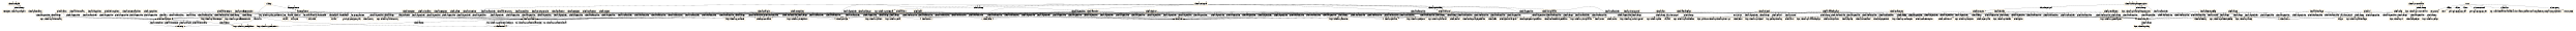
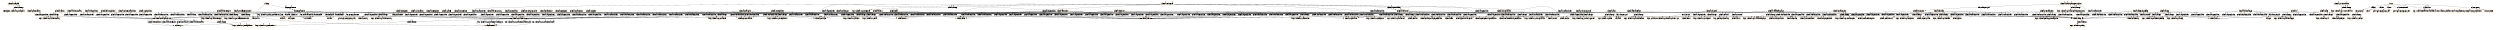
  digraph {
    rankdir=TB
    node [color=orange shape=rectangle]
    n1 [label="toRecipient://schema.org/Intangible"]
    "schema:Intangible"
    "schema:PostalAddress"
    "https://schema.org/PostalAddress"
    "xsd:string"
    "schema:ContactPoint"
    "https://schema.org/ContactPoint"
    "rdf:PlainLiteral"
    "schema:Thing"
    "https://schema.org/Thing"
    "base:Equipamiento"
    "-6d0d763f:16ec2532ccc:-7ffc"
    "xsd:float"
    "xsd:boolean"
    "xsd:anyURI"
    "xsd:date"
    "schema:StructuredValue"
    "https://schema.org/StructuredValue"
    "schema:email"
    "schema:Text"
    "schema:Organization"
    "schema:Person"
    "https://schema.org/email"
    "schema:addressLocality"
    "https://schema.org/addressLocality"
    "schema:addressCountry"
    "schema:GeoShape"
    "schema:Country"
    "schema:GeoCoordinates"
    "https://schema.org/addressCountry"
    "schema:potentialAction"
    "schema:Action"
-   "https://schema.org/potentialAction"
+   "https://schema.org/potentialAction" [label="https://schema.pending/potentialAction"]
    "schema:addressRegion"
    "https://schema.org/addressRegion"
    "schema:toRecipient"
    "schema:postOfficeBoxNumber"
    "https://schema.org/postOfficeBoxNumber"
    "schema:contactPoints"
    "schema:mainEntityOfPage"
    "schema:mainEntity"
    "https://schema.org/mainEntityOfPage"
    "schema:CreativeWork"
    "schema:URL"
    "schema:disambiguatingDescription"
    "schema:description"
    "https://schema.org/disambiguatingDescription"
    "https://schema.org/description"
    "schema:name"
    "rdfs:label"
    "https://schema.org/name"
    "schema:location"
    "schema:productSupported"
    "https://schema.org/productSupported"
    "schema:Product"
    "schema:recipient"
    "schema:contactType"
    "schema:billingAddress"
    "schema:postalCode"
    "https://schema.org/postalCode"
    "schema:workLocation"
    "schema:faxNumber"
    "https://schema.org/faxNumber"
    "schema:Place"
    "schema:sameAs"
    "https://schema.org/sameAs"
    "schema:deliveryAddress"
    "schema:serviceArea"
    "schema:Service"
    "schema:AdministrativeArea"
    "schema:areaServed"
    "https://schema.org/serviceArea"
    "schema:Demand"
    "schema:DeliveryChargeSpecification"
    "schema:Offer"
    "https://schema.org/areaServed"
    "schema:contactOption"
    "https://schema.org/contactOption"
    "schema:ContactPointOption"
    "schema:servicePostalAddress"
    "schema:additionalType"
    "rdf:type"
    "https://schema.org/additionalType"
    "schema:url"
    "https://schema.org/url"
    "schema:originAddress"
    "schema:streetAddress"
    "https://schema.org/streetAddress"
    "schema:gameLocation"
    "schema:bccRecipient"
    "schema:alternateName"
    "https://schema.org/alternateName"
    NULL
    "skos:Concept"
    "rdf:nil"
    "-6d0d763f:16ec2532ccc:-7ffa"
    "-6d0d763f:16ec2532ccc:-7ffb"
    "http://vocab.linkeddata.es/datosabiertos/kos/urbanismo-infraestructuras/equipamiento-municipal/tipo-equipamiento"
    "skos:inScheme"
    "schema:identifier"
    "schema:PropertyValue"
    "https://schema.org/identifier"
    "schema:servicePhone"
    "schema:homeLocation"
    "schema:serviceSmsNumber"
    "schema:contactPoint"
    "schema:ccRecipient"
    "schema:grantee"
    "schema:telephone"
    "https://schema.org/telephone"
    "schema:address"
    "https://schema.org/address"
    "schema:hoursAvailable"
    "schema:LocationFeatureSpecification"
    "https://schema.org/hoursAvailable"
    "schema:OpeningHoursSpecification"
    "schema:availableLanguage"
    "https://schema.org/availableLanguage"
    "schema:TouristAttraction"
    "schema:Language"
    "schema:ServiceChannel"
    "schema:LodgingBusiness"
    "schema:subjectOf"
    "schema:about"
    "https://github.com/schemaorg/schemaorg/issues/1670"
    "schema:Event"
    "https://schema.org/subjectOf"
    "http://pending.schema.org"
    "schema:image"
    "schema:ImageObject"
    "https://schema.org/image"
    "owl:Thing"
    "schema:Intangible" -> n1 [label="schema:sameAs"]
    "schema:PostalAddress" -> "https://schema.org/PostalAddress" [label="schema:sameAs"]
    "schema:PostalAddress" -> "xsd:string" [label="schema:addressRegion"]
    "schema:PostalAddress" -> "xsd:string" [label="schema:postalCode"]
    "schema:PostalAddress" -> "xsd:string" [label="schema:addressLocality"]
    "schema:PostalAddress" -> "xsd:string" [label="schema:streetAddress"]
    "schema:ContactPoint" -> "https://schema.org/ContactPoint" [label="schema:sameAs"]
    "schema:ContactPoint" -> "rdf:PlainLiteral" [label="http://schema.org/ContactPoint#telephone"]
    "schema:ContactPoint" -> "rdf:PlainLiteral" [label="http://schema.org/ContactPoint#faxNumber"]
    "schema:ContactPoint" -> "rdf:PlainLiteral" [label="http://schema.org/ContactPoint#email"]
    "schema:Thing" -> "https://schema.org/Thing" [label="schema:sameAs"]
    "base:Equipamiento" -> "schema:PostalAddress" [label="schema:address"]
    "base:Equipamiento" -> "xsd:string" [label="base:horario"]
    "base:Equipamiento" -> "schema:ContactPoint" [label="base:contactPoint"]
    "base:Equipamiento" -> "-6d0d763f:16ec2532ccc:-7ffc" [label="base:tipoEquipamiento"]
    "base:Equipamiento" -> "xsd:float" [label="base:tasa"]
    "base:Equipamiento" -> "xsd:boolean" [label="base:titularidadPublica"]
    "base:Equipamiento" -> "xsd:boolean" [label="base:accesible"]
    "base:Equipamiento" -> "xsd:anyURI" [label="schema:url"]
    "base:Equipamiento" -> "xsd:date" [label="base:fechaBaja"]
    "base:Equipamiento" -> "xsd:date" [label="base:fechaAlta"]
    "schema:StructuredValue" -> "https://schema.org/StructuredValue" [label="schema:sameAs"]
    "schema:email" -> "schema:ContactPoint" [label="schema:domainIncludes"]
    "schema:email" -> "schema:Text" [label="schema:rangeIncludes"]
    "schema:email" -> "schema:Organization" [label="schema:domainIncludes"]
    "schema:email" -> "schema:Person" [label="schema:domainIncludes"]
    "schema:email" -> "https://schema.org/email" [label="schema:sameAs"]
    "schema:addressLocality" -> "schema:PostalAddress" [label="schema:domainIncludes"]
    "schema:addressLocality" -> "schema:Text" [label="schema:rangeIncludes"]
    "schema:addressLocality" -> "https://schema.org/addressLocality" [label="schema:sameAs"]
    "schema:addressCountry" -> "schema:PostalAddress" [label="schema:domainIncludes"]
    "schema:addressCountry" -> "schema:Text" [label="schema:rangeIncludes"]
    "schema:addressCountry" -> "schema:GeoShape" [label="schema:domainIncludes"]
    "schema:addressCountry" -> "schema:Country" [label="schema:rangeIncludes"]
    "schema:addressCountry" -> "schema:GeoCoordinates" [label="schema:domainIncludes"]
    "schema:addressCountry" -> "https://schema.org/addressCountry" [label="schema:sameAs"]
    "schema:potentialAction" -> "schema:Thing" [label="schema:domainIncludes"]
    "schema:potentialAction" -> "schema:Action" [label="schema:rangeIncludes"]
    "schema:potentialAction" -> "https://schema.org/potentialAction" [label="schema:sameAs"]
-   "schema:addressRegion" -> "schema:PostalAddress" [label="schema:first"]
+   "schema:addressRegion" -> "schema:PostalAddress" [label="schema:domainIncludes"]
    "schema:addressRegion" -> "schema:Text" [label="schema:rangeIncludes"]
    "schema:addressRegion" -> "https://schema.org/addressRegion" [label="schema:sameAs"]
    "schema:toRecipient" -> "schema:ContactPoint" [label="schema:rangeIncludes"]
    "schema:postOfficeBoxNumber" -> "schema:PostalAddress" [label="schema:domainIncludes"]
    "schema:postOfficeBoxNumber" -> "schema:Text" [label="schema:rangeIncludes"]
    "schema:postOfficeBoxNumber" -> "https://schema.org/postOfficeBoxNumber" [label="schema:sameAs"]
    "schema:contactPoints" -> "schema:ContactPoint" [label="schema:rangeIncludes"]
    "schema:mainEntityOfPage" -> "schema:Thing" [label="schema:domainIncludes"]
    "schema:mainEntityOfPage" -> "schema:mainEntity" [label="schema:inverseOf"]
    "schema:mainEntityOfPage" -> "https://schema.org/mainEntityOfPage" [label="schema:sameAs"]
    "schema:mainEntityOfPage" -> "schema:CreativeWork" [label="schema:rangeIncludes"]
    "schema:mainEntityOfPage" -> "schema:URL" [label="schema:rangeIncludes"]
    "schema:disambiguatingDescription" -> "schema:Thing" [label="schema:domainIncludes"]
    "schema:disambiguatingDescription" -> "schema:description" [label="rdfs:subPropertyOf"]
    "schema:disambiguatingDescription" -> "https://schema.org/disambiguatingDescription" [label="schema:sameAs"]
    "schema:description" -> "schema:Thing" [label="schema:domainIncludes"]
    "schema:description" -> "schema:Text" [label="schema:rangeIncludes"]
    "schema:description" -> "https://schema.org/description" [label="schema:sameAs"]
    "schema:name" -> "schema:Thing" [label="schema:domainIncludes"]
    "schema:name" -> "schema:Text" [label="schema:rangeIncludes"]
    "schema:name" -> "rdfs:label" [label="rdfs:subPropertyOf"]
    "schema:name" -> "https://schema.org/name" [label="schema:sameAs"]
    "schema:location" -> "schema:PostalAddress" [label="schema:rangeIncludes"]
    "schema:productSupported" -> "schema:ContactPoint" [label="schema:domainIncludes"]
    "schema:productSupported" -> "schema:Text" [label="schema:rangeIncludes"]
    "schema:productSupported" -> "https://schema.org/productSupported" [label="schema:sameAs"]
    "schema:productSupported" -> "schema:Product" [label="schema:rangeIncludes"]
    "schema:recipient" -> "schema:ContactPoint" [label="schema:rangeIncludes"]
    "schema:contactType" -> "schema:ContactPoint" [label="schema:domainIncludes"]
    "schema:contactType" -> "schema:Text" [label="schema:rangeIncludes"]
    "schema:billingAddress" -> "schema:PostalAddress" [label="schema:rangeIncludes"]
    "schema:postalCode" -> "schema:PostalAddress" [label="schema:domainIncludes"]
    "schema:postalCode" -> "schema:Text" [label="schema:rangeIncludes"]
    "schema:postalCode" -> "schema:GeoShape" [label="schema:domainIncludes"]
    "schema:postalCode" -> "schema:GeoCoordinates" [label="schema:domainIncludes"]
    "schema:postalCode" -> "https://schema.org/postalCode" [label="schema:sameAs"]
    "schema:workLocation" -> "schema:ContactPoint" [label="schema:rangeIncludes"]
    "schema:faxNumber" -> "schema:ContactPoint" [label="schema:domainIncludes"]
    "schema:faxNumber" -> "schema:Text" [label="schema:rangeIncludes"]
    "schema:faxNumber" -> "schema:Organization" [label="schema:domainIncludes"]
    "schema:faxNumber" -> "schema:Person" [label="schema:domainIncludes"]
    "schema:faxNumber" -> "https://schema.org/faxNumber" [label="schema:sameAs"]
    "schema:faxNumber" -> "schema:Place" [label="schema:domainIncludes"]
    "schema:sameAs" -> "schema:Thing" [label="schema:domainIncludes"]
    "schema:sameAs" -> "schema:URL" [label="schema:rangeIncludes"]
    "schema:sameAs" -> "https://schema.org/sameAs" [label="schema:sameAs"]
    "schema:deliveryAddress" -> "schema:PostalAddress" [label="schema:rangeIncludes"]
    "schema:serviceArea" -> "schema:ContactPoint" [label="schema:domainIncludes"]
    "schema:serviceArea" -> "schema:Organization" [label="schema:domainIncludes"]
    "schema:serviceArea" -> "schema:GeoShape" [label="schema:rangeIncludes"]
    "schema:serviceArea" -> "schema:Place" [label="schema:rangeIncludes"]
    "schema:serviceArea" -> "schema:Service" [label="schema:domainIncludes"]
    "schema:serviceArea" -> "schema:AdministrativeArea" [label="schema:rangeIncludes"]
    "schema:serviceArea" -> "schema:areaServed" [label="schema:supersededBy"]
    "schema:serviceArea" -> "https://schema.org/serviceArea" [label="schema:sameAs"]
    "schema:areaServed" -> "schema:ContactPoint" [label="schema:domainIncludes"]
    "schema:areaServed" -> "schema:Text" [label="schema:rangeIncludes"]
    "schema:areaServed" -> "schema:Organization" [label="schema:domainIncludes"]
    "schema:areaServed" -> "schema:GeoShape" [label="schema:rangeIncludes"]
    "schema:areaServed" -> "schema:Place" [label="schema:rangeIncludes"]
    "schema:areaServed" -> "schema:Service" [label="schema:domainIncludes"]
    "schema:areaServed" -> "schema:AdministrativeArea" [label="schema:rangeIncludes"]
    "schema:areaServed" -> "schema:Demand" [label="schema:domainIncludes"]
    "schema:areaServed" -> "schema:DeliveryChargeSpecification" [label="schema:domainIncludes"]
    "schema:areaServed" -> "schema:Offer" [label="schema:domainIncludes"]
    "schema:areaServed" -> "https://schema.org/areaServed" [label="schema:sameAs"]
    "schema:contactOption" -> "schema:ContactPoint" [label="schema:domainIncludes"]
    "schema:contactOption" -> "https://schema.org/contactOption" [label="schema:sameAs"]
    "schema:contactOption" -> "schema:ContactPointOption" [label="schema:rangeIncludes"]
    "schema:servicePostalAddress" -> "schema:PostalAddress" [label="schema:rangeIncludes"]
    "schema:additionalType" -> "schema:Thing" [label="schema:domainIncludes"]
    "schema:additionalType" -> "schema:URL" [label="schema:rangeIncludes"]
    "schema:additionalType" -> "rdf:type" [label="rdfs:subPropertyOf"]
    "schema:additionalType" -> "https://schema.org/additionalType" [label="schema:sameAs"]
    "schema:url" -> "schema:Thing" [label="schema:domainIncludes"]
    "schema:url" -> "schema:URL" [label="schema:rangeIncludes"]
    "schema:url" -> "https://schema.org/url" [label="schema:sameAs"]
    "schema:originAddress" -> "schema:PostalAddress" [label="schema:rangeIncludes"]
    "schema:streetAddress" -> "schema:PostalAddress" [label="schema:domainIncludes"]
    "schema:streetAddress" -> "schema:Text" [label="schema:rangeIncludes"]
    "schema:streetAddress" -> "https://schema.org/streetAddress" [label="schema:sameAs"]
    "schema:gameLocation" -> "schema:PostalAddress" [label="schema:rangeIncludes"]
    "schema:bccRecipient" -> "schema:ContactPoint" [label="schema:rangeIncludes"]
    "schema:alternateName" -> "schema:Thing" [label="schema:domainIncludes"]
    "schema:alternateName" -> "schema:Text" [label="schema:rangeIncludes"]
    "schema:alternateName" -> "https://schema.org/alternateName" [label="schema:sameAs"]
    NULL -> "skos:Concept" [label="rdf:first"]
    NULL -> "rdf:nil" [label="rdf:rest"]
    NULL -> "-6d0d763f:16ec2532ccc:-7ffa" [label="rdf:rest"]
    NULL -> "-6d0d763f:16ec2532ccc:-7ffb" [label="owl:intersectionOf"]
    NULL -> "http://vocab.linkeddata.es/datosabiertos/kos/urbanismo-infraestructuras/equipamiento-municipal/tipo-equipamiento" [label="owl:hasValue"]
    NULL -> "skos:inScheme" [label="owl:onProperty"]
    "schema:identifier" -> "schema:Thing" [label="schema:domainIncludes"]
    "schema:identifier" -> "schema:Text" [label="schema:rangeIncludes"]
    "schema:identifier" -> "schema:URL" [label="schema:rangeIncludes"]
    "schema:identifier" -> "schema:PropertyValue" [label="schema:rangeIncludes"]
    "schema:identifier" -> "https://schema.org/identifier" [label="schema:sameAs"]
    "schema:servicePhone" -> "schema:ContactPoint" [label="schema:rangeIncludes"]
    "schema:homeLocation" -> "schema:ContactPoint" [label="schema:rangeIncludes"]
    "schema:serviceSmsNumber" -> "schema:ContactPoint" [label="schema:rangeIncludes"]
    "schema:contactPoint" -> "schema:ContactPoint" [label="schema:rangeIncludes"]
    "schema:ccRecipient" -> "schema:ContactPoint" [label="schema:rangeIncludes"]
    "schema:grantee" -> "schema:ContactPoint" [label="schema:rangeIncludes"]
    "schema:telephone" -> "schema:ContactPoint" [label="schema:domainIncludes"]
    "schema:telephone" -> "schema:Text" [label="schema:rangeIncludes"]
    "schema:telephone" -> "schema:Organization" [label="schema:domainIncludes"]
    "schema:telephone" -> "schema:Person" [label="schema:domainIncludes"]
    "schema:telephone" -> "schema:Place" [label="schema:domainIncludes"]
    "schema:telephone" -> "https://schema.org/telephone" [label="schema:sameAs"]
    "schema:address" -> "schema:PostalAddress" [label="schema:rangeIncludes"]
    "schema:address" -> "schema:Text" [label="schema:rangeIncludes"]
    "schema:address" -> "schema:Organization" [label="schema:domainIncludes"]
    "schema:address" -> "schema:Person" [label="schema:domainIncludes"]
    "schema:address" -> "schema:GeoShape" [label="schema:domainIncludes"]
    "schema:address" -> "schema:GeoCoordinates" [label="schema:domainIncludes"]
    "schema:address" -> "schema:Place" [label="schema:domainIncludes"]
    "schema:address" -> "https://schema.org/address" [label="schema:sameAs"]
    "schema:hoursAvailable" -> "schema:ContactPoint" [label="schema:domainIncludes"]
    "schema:hoursAvailable" -> "schema:Service" [label="schema:domainIncludes"]
    "schema:hoursAvailable" -> "schema:LocationFeatureSpecification" [label="schema:domainIncludes"]
    "schema:hoursAvailable" -> "https://schema.org/hoursAvailable" [label="schema:sameAs"]
    "schema:hoursAvailable" -> "schema:OpeningHoursSpecification" [label="schema:rangeIncludes"]
    "schema:availableLanguage" -> "schema:ContactPoint" [label="schema:domainIncludes"]
    "schema:availableLanguage" -> "schema:Text" [label="schema:rangeIncludes"]
    "schema:availableLanguage" -> "https://schema.org/availableLanguage" [label="schema:sameAs"]
    "schema:availableLanguage" -> "schema:TouristAttraction" [label="schema:domainIncludes"]
    "schema:availableLanguage" -> "schema:Language" [label="schema:rangeIncludes"]
    "schema:availableLanguage" -> "schema:ServiceChannel" [label="schema:domainIncludes"]
    "schema:availableLanguage" -> "schema:LodgingBusiness" [label="schema:domainIncludes"]
    "schema:subjectOf" -> "schema:Thing" [label="schema:domainIncludes"]
    "schema:subjectOf" -> "schema:Text" [label="schema:rangeIncludes"]
    "schema:subjectOf" -> "schema:CreativeWork" [label="schema:rangeIncludes"]
    "schema:subjectOf" -> "schema:about" [label="schema:inverseOf"]
    "schema:subjectOf" -> "https://github.com/schemaorg/schemaorg/issues/1670" [label="terms:source"]
    "schema:subjectOf" -> "schema:Event" [label="schema:rangeIncludes"]
    "schema:subjectOf" -> "https://schema.org/subjectOf" [label="schema:sameAs"]
    "schema:subjectOf" -> "http://pending.schema.org" [label="schema:isPartOf"]
    "schema:image" -> "schema:Thing" [label="schema:domainIncludes"]
    "schema:image" -> "schema:URL" [label="schema:rangeIncludes"]
    "schema:image" -> "schema:ImageObject" [label="schema:rangeIncludes"]
    "schema:image" -> "https://schema.org/image" [label="schema:sameAs"]
    "owl:Thing" -> "rdf:PlainLiteral" [label="http://schema.org/Thing/ContactPoint#URL"]
    "owl:Thing" -> "base:Equipamiento" [label="base:equipamiento"]
  }
